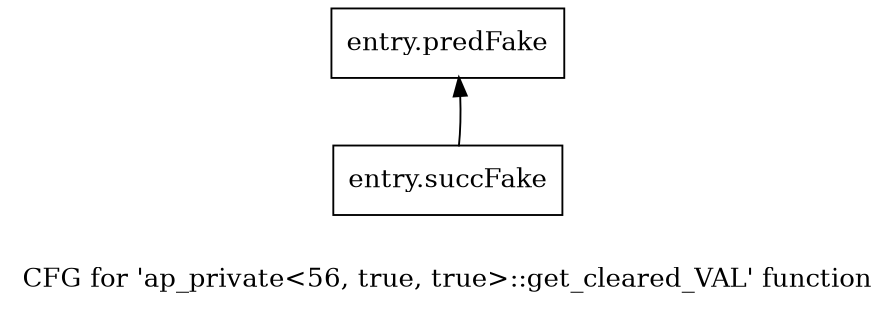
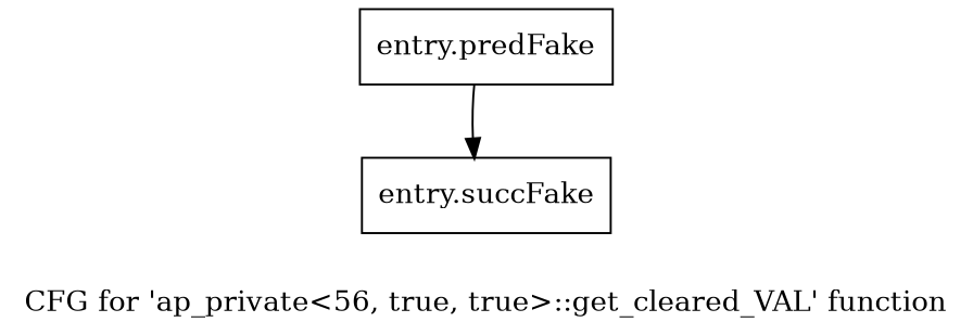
  digraph {
    label="CFG for 'ap_private\<56, true, true\>::get_cleared_VAL' function"
    node [shape=record]
    n1 [label="{entry.predFake}"]
    n2 [filename="/tools/Xilinx/Vitis_HLS/2022.1/include/etc/ap_private.h" label="{entry.succFake}" linenumber=1484]
-   n2 -> n1 [execusionnum=0 filename="/tools/Xilinx/Vitis_HLS/2022.1/include/etc/ap_private.h"]
+   n1 -> n2 [execusionnum=0 filename="/tools/Xilinx/Vitis_HLS/2022.1/include/etc/ap_private.h"]
  }
